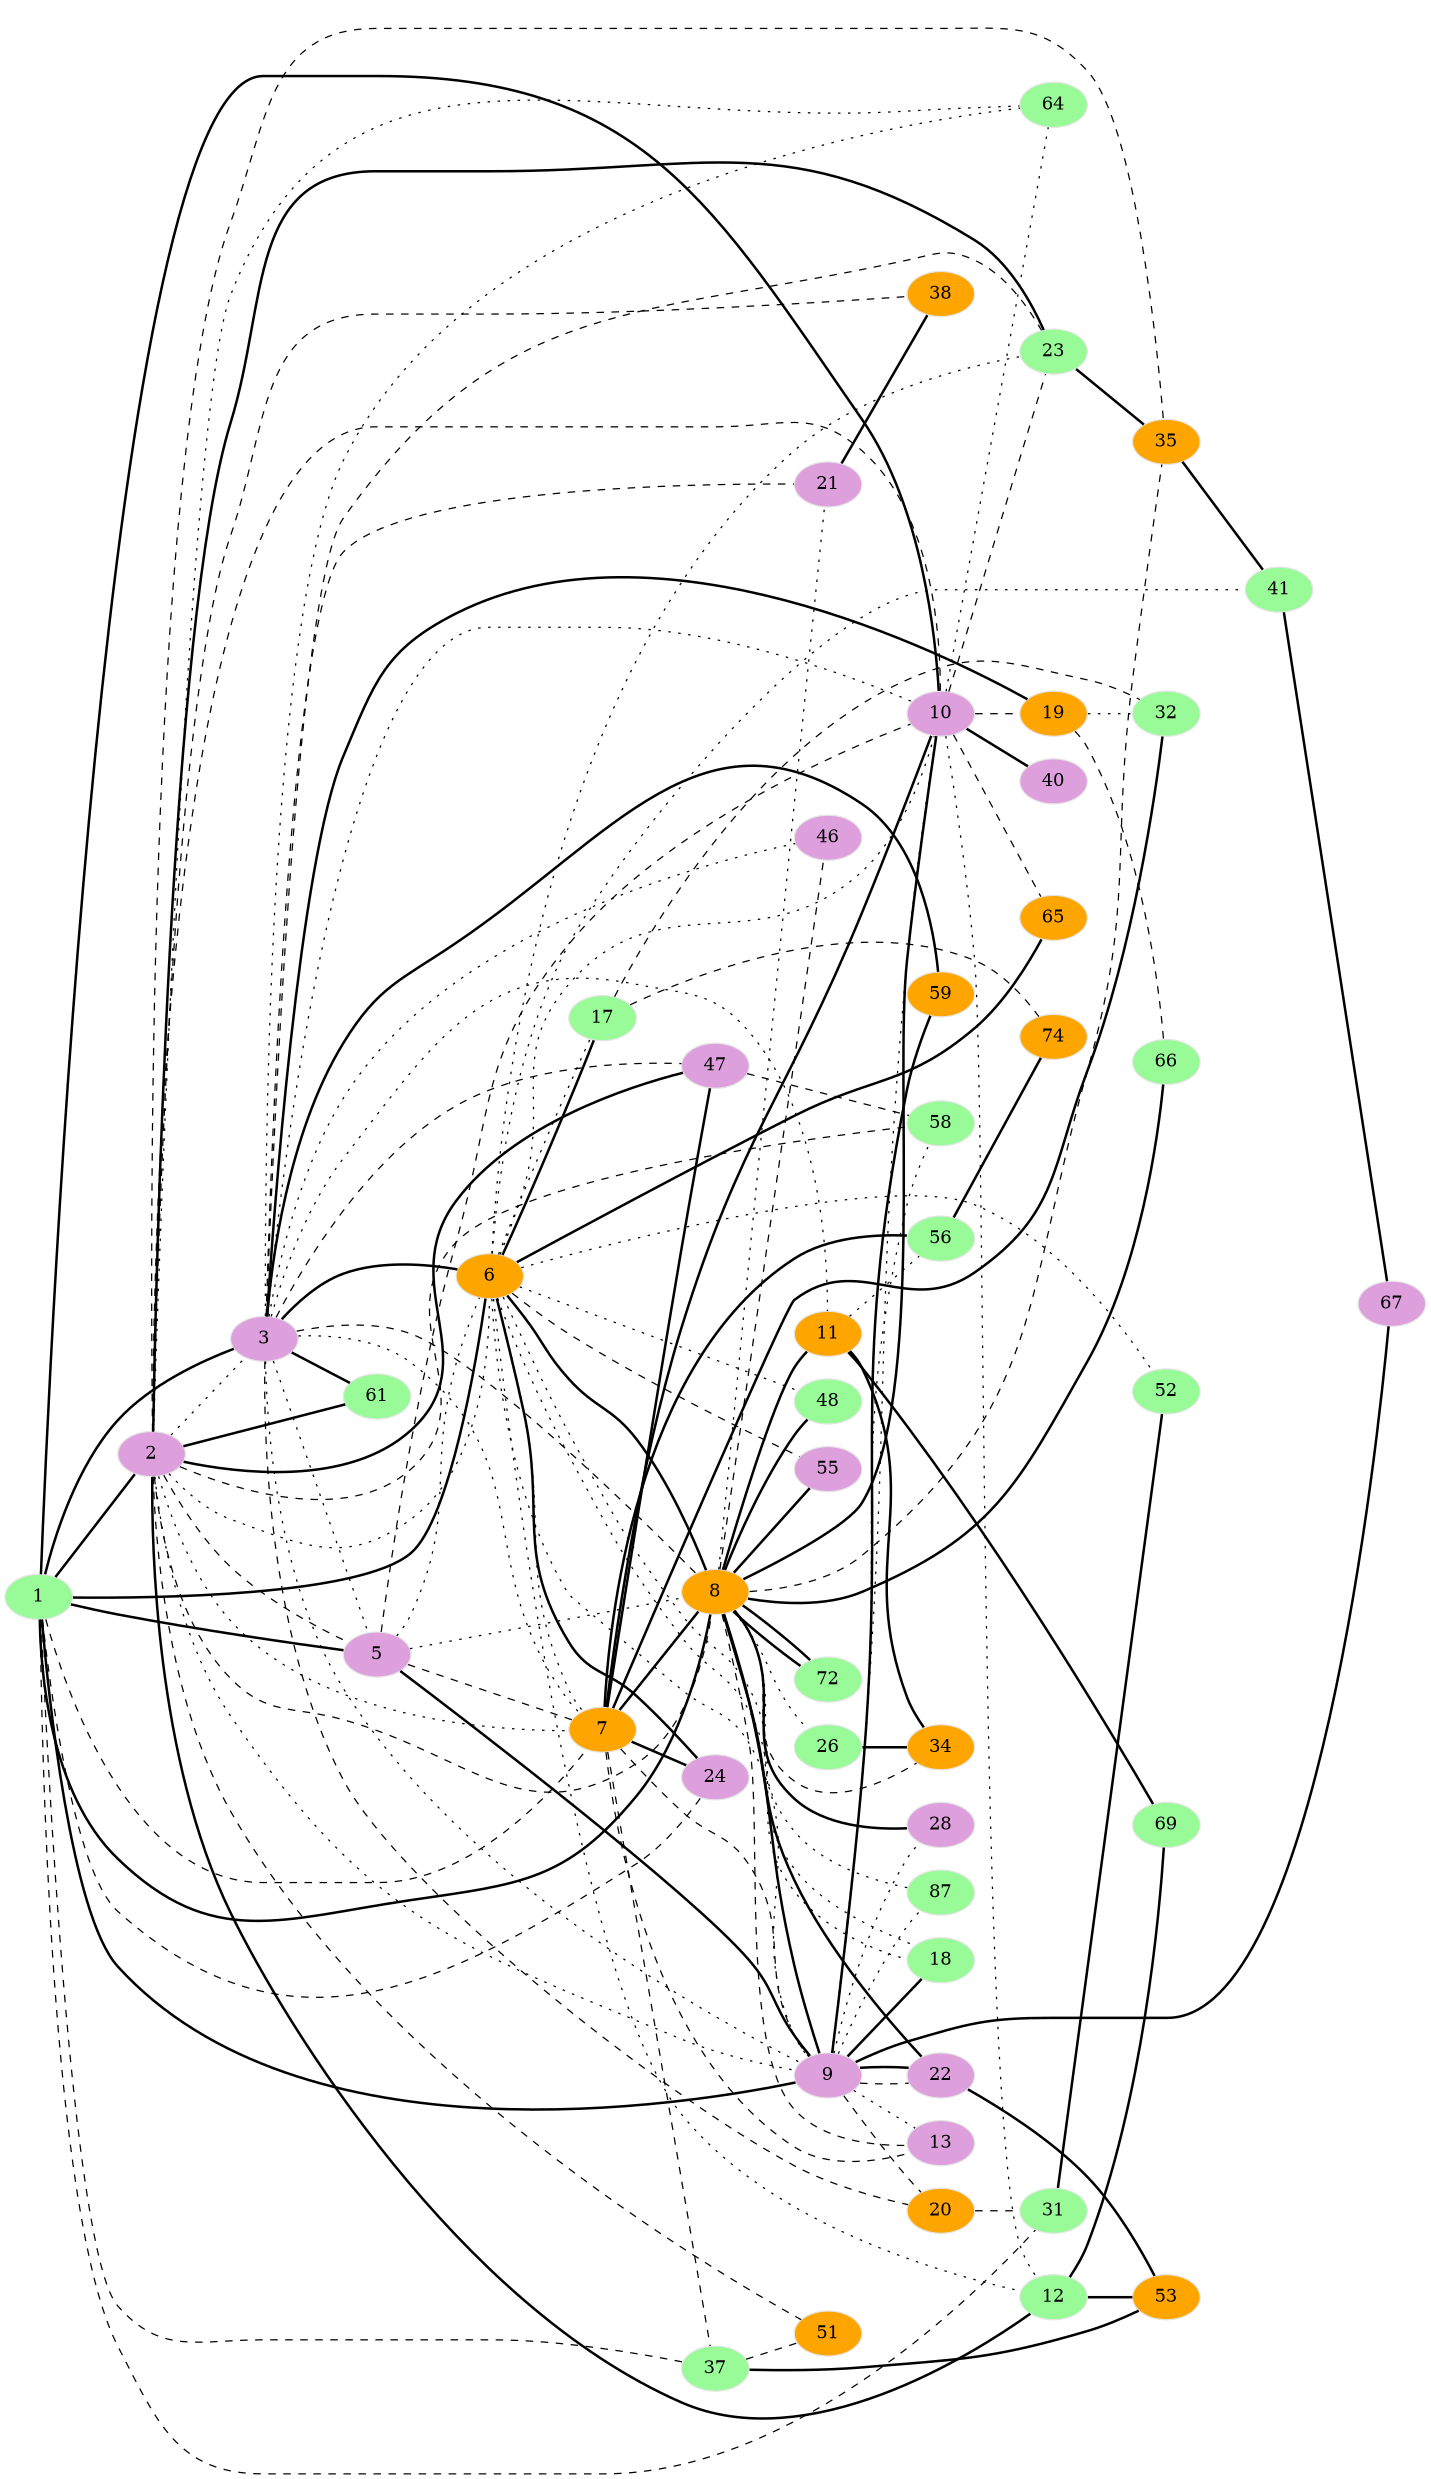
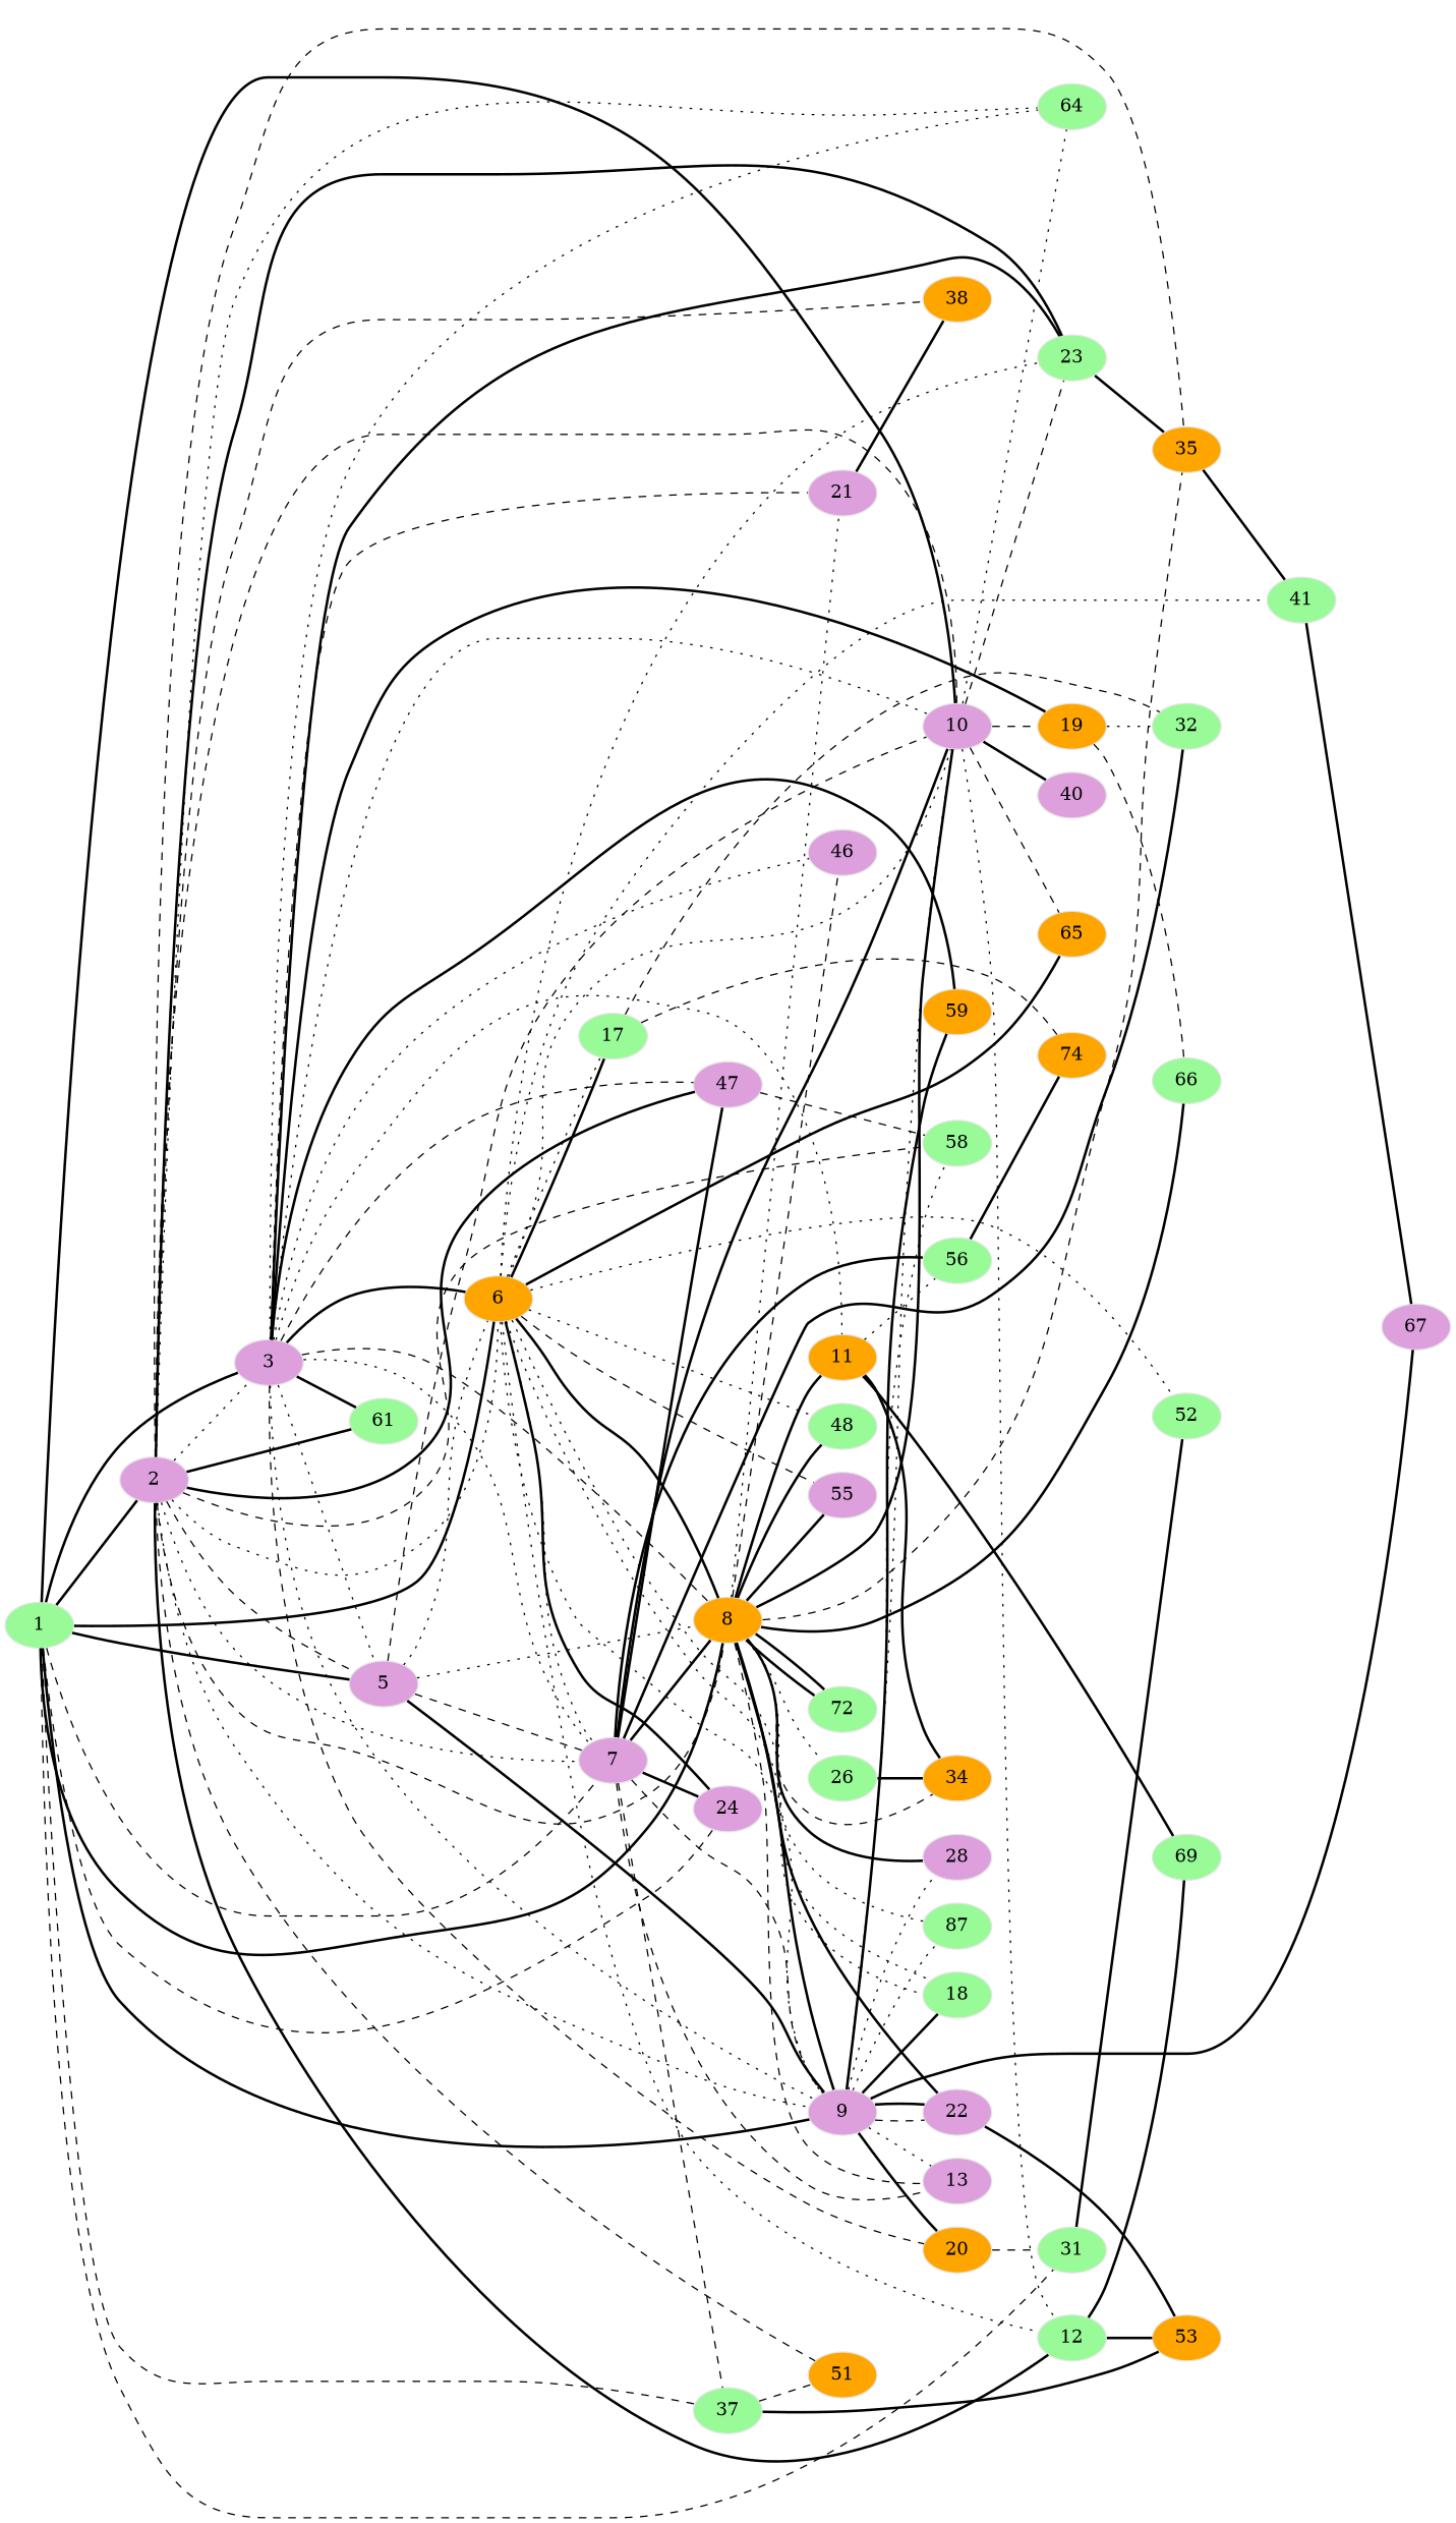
  graph {
    rankdir=LR
    node [color=gray90 fillcolor=palegreen style=filled]
    edge [style=bold]
    2 [fillcolor=plum super="+27+78+79+44"]
    3 [fillcolor=plum super="+4+30+60+42+25"]
    5 [fillcolor=plum]
    6 [fillcolor=orange]
-   7 [fillcolor=orange super="+73+70"]
+   7 [fillcolor=plum super="+73+70"]
    8 [fillcolor=orange super="+15+36"]
    9 [fillcolor=plum super="+29+45"]
    10 [fillcolor=plum]
    12
    23 [super="+33"]
    35 [fillcolor=orange super="+54"]
    38 [fillcolor=orange]
    47 [fillcolor=plum]
    51 [fillcolor=orange]
    58
    61
    64 [super="+86"]
    1
    24 [fillcolor=plum super="+43"]
    31
    37
    11 [fillcolor=orange]
    19 [fillcolor=orange]
    20 [fillcolor=orange]
    21 [fillcolor=plum]
    46 [fillcolor=plum]
    59 [fillcolor=orange]
    17
    18
    41
    48
    52
    55 [fillcolor=plum]
    65 [fillcolor=orange]
    13 [fillcolor=plum super="+50+49"]
    32
    56
    22 [fillcolor=plum super="+75"]
    26
    28 [fillcolor=plum]
    34 [fillcolor=orange super="+39"]
    n42 [label=87]
    66
    72
    67 [fillcolor=plum]
    40 [fillcolor=plum]
    53 [fillcolor=orange super="+62"]
    69
    74 [fillcolor=orange]
    2 -- 3 [style=dotted weight=5]
    2 -- 5 [style=dashed]
    2 -- 6 [style=dotted]
    2 -- 7 [style=dotted]
    2 -- 8 [style=dashed]
    2 -- 9 [style=dotted weight=2]
    2 -- 10 [style=dashed weight=2]
    2 -- 12
    2 -- 23
    2 -- 35 [style=dashed]
    2 -- 38 [style=dashed]
    2 -- 47
    2 -- 51 [style=dashed]
    2 -- 58 [style=dashed weight=2]
    2 -- 61
    2 -- 64 [style=dotted weight=2]
    3 -- 5 [style=dotted weight=2]
    3 -- 6 [weight=3]
    3 -- 7 [style=dotted weight=3]
    3 -- 8 [style=dashed weight=2]
    3 -- 9 [style=dotted weight=2]
    3 -- 10 [style=dotted weight=3]
-   3 -- 23 [style=dashed]
+   3 -- 23
    3 -- 47 [style=dashed]
    3 -- 61
    3 -- 64 [style=dotted]
    3 -- 11 [style=dotted]
    3 -- 19
    3 -- 20 [style=dashed]
    3 -- 21 [style=dashed]
    3 -- 46 [style=dotted]
    3 -- 59
    5 -- 6 [style=dotted]
    5 -- 7 [style=dashed]
    5 -- 8 [style=dotted]
    5 -- 9
    5 -- 10 [style=dashed]
    6 -- 7 [style=dotted]
    6 -- 8 [weight=2]
    6 -- 9 [style=dotted]
    6 -- 10 [style=dotted]
    6 -- 12 [style=dotted]
    6 -- 23 [style=dotted]
    6 -- 24
    6 -- 17
    6 -- 17 [style=dotted]
    6 -- 18 [style=dotted]
    6 -- 18 [style=dotted]
    6 -- 41 [style=dotted]
    6 -- 48 [style=dotted]
    6 -- 52 [style=dotted]
    6 -- 55 [style=dashed]
    6 -- 65
    7 -- 8
    7 -- 9 [style=dashed]
    7 -- 10
    7 -- 47
    7 -- 24
    7 -- 37 [style=dashed]
    7 -- 13 [style=dashed]
    7 -- 32
    7 -- 56
    8 -- 9
    8 -- 10
    8 -- 35 [style=dashed]
    8 -- 11
    8 -- 21 [style=dotted]
    8 -- 46 [style=dashed]
    8 -- 48
    8 -- 55
    8 -- 13 [style=dashed weight=3]
    8 -- 22
    8 -- 26 [style=dotted weight=3]
    8 -- 28
    8 -- 34 [style=dashed]
    8 -- n42 [style=dotted]
    8 -- 66
    8 -- 72
    8 -- 72
    9 -- 10 [style=dotted weight=2]
    9 -- 58 [style=dotted]
-   9 -- 20 [style=dashed]
+   9 -- 20
    9 -- 59
    9 -- 18
    9 -- 13 [style=dotted weight=2]
    9 -- 22 [style=dashed]
    9 -- 22
    9 -- 28 [style=dotted]
    9 -- n42 [style=dotted]
    9 -- 67
    10 -- 12 [style=dotted]
    10 -- 23 [style=dashed]
    10 -- 64 [style=dotted]
    10 -- 19 [style=dashed]
    10 -- 65 [style=dashed]
    10 -- 40
    12 -- 53
    12 -- 69
    23 -- 35
    35 -- 41
    47 -- 58 [style=dashed]
    1 -- 2 [weight=3]
    1 -- 3 [weight=3]
    1 -- 5
    1 -- 6
    1 -- 7 [style=dashed]
    1 -- 8
    1 -- 9
    1 -- 10
    1 -- 24 [style=dashed]
    1 -- 31 [style=dashed]
    1 -- 37 [style=dashed]
    31 -- 52
    37 -- 51 [style=dashed]
    37 -- 53
    11 -- 56 [style=dotted]
    11 -- 34
    11 -- 69
    19 -- 32 [style=dotted]
    19 -- 66 [style=dashed]
    20 -- 31 [style=dashed]
    21 -- 38
    17 -- 32 [style=dashed]
    17 -- 74 [style=dashed]
    41 -- 67
    56 -- 74
    22 -- 53
    26 -- 34
  }
